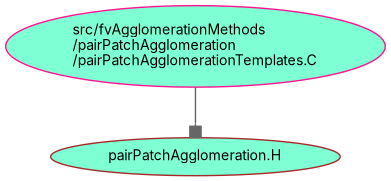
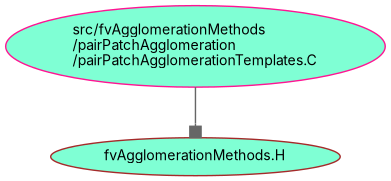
  digraph {
    fontname=Inter
    node [fillcolor=aquamarine fontname=Inter fontsize=10 shape=ellipse style=filled]
    n1 [color=deeppink fontcolor=black height=0.2 label="src/fvAgglomerationMethods\l/pairPatchAgglomeration\l/pairPatchAgglomerationTemplates.C" width=0.4]
-   n2 [color=brown height=0.2 label="pairPatchAgglomeration.H" width=0.4]
+   n2 [color=brown height=0.2 label="fvAgglomerationMethods.H" width=0.4]
    n1 -> n2 [color=gray40 fontname=Inter fontsize=10 labelfontname=FreeSans labelfontsize=10 style=solid arrowhead=box]
  }
